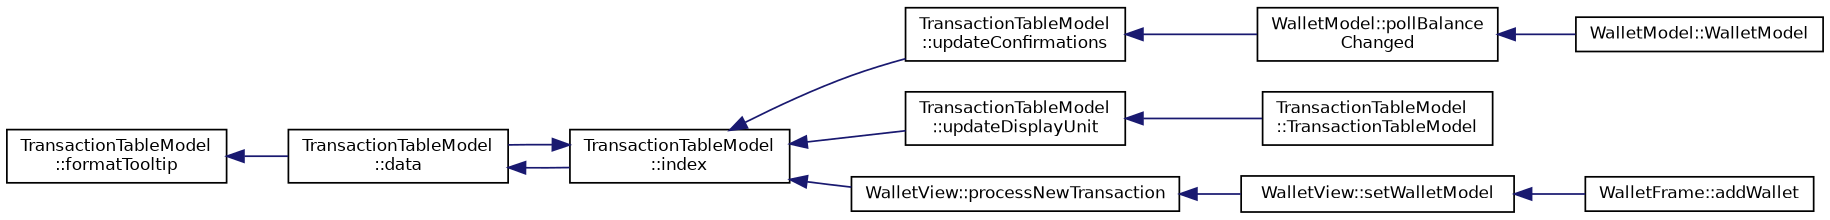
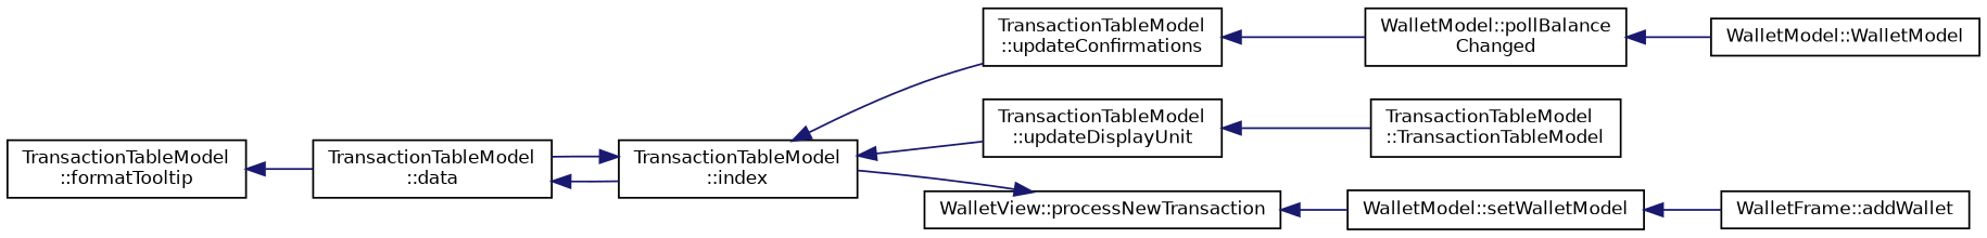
  digraph {
    rankdir=LR
    node [color=black fillcolor=white fontname=Helvetica fontsize=10 shape=record style=filled]
    edge [color=midnightblue dir=back fontname=Helvetica fontsize=10 labelfontname=Helvetica labelfontsize=10 style=solid]
    n1 [height=0.2 label="TransactionTableModel\l::formatTooltip" width=0.4]
    n2 [height=0.2 label="TransactionTableModel\l::data" width=0.4]
    n3 [height=0.2 label="TransactionTableModel\l::index" width=0.4]
    n4 [height=0.2 label="TransactionTableModel\l::updateConfirmations" width=0.4]
    n5 [height=0.2 label="TransactionTableModel\l::updateDisplayUnit" width=0.4]
    n6 [height=0.2 label="WalletView::processNewTransaction" width=0.4]
    n7 [height=0.2 label="WalletModel::pollBalance\lChanged" width=0.4]
    n8 [height=0.2 label="TransactionTableModel\l::TransactionTableModel" width=0.4]
-   n9 [height=0.2 label="WalletView::setWalletModel" width=0.4]
+   n9 [height=0.2 label="WalletModel::setWalletModel" width=0.4]
    n10 [height=0.2 label="WalletModel::WalletModel" width=0.4]
    n11 [height=0.2 label="WalletFrame::addWallet" width=0.4]
    n1 -> n2
    n2 -> n3
    n3 -> n2
    n3 -> n4
    n3 -> n5
-   n3 -> n6
+   n6 -> n3
    n4 -> n7
    n5 -> n8
    n6 -> n9
    n7 -> n10
    n9 -> n11
  }
